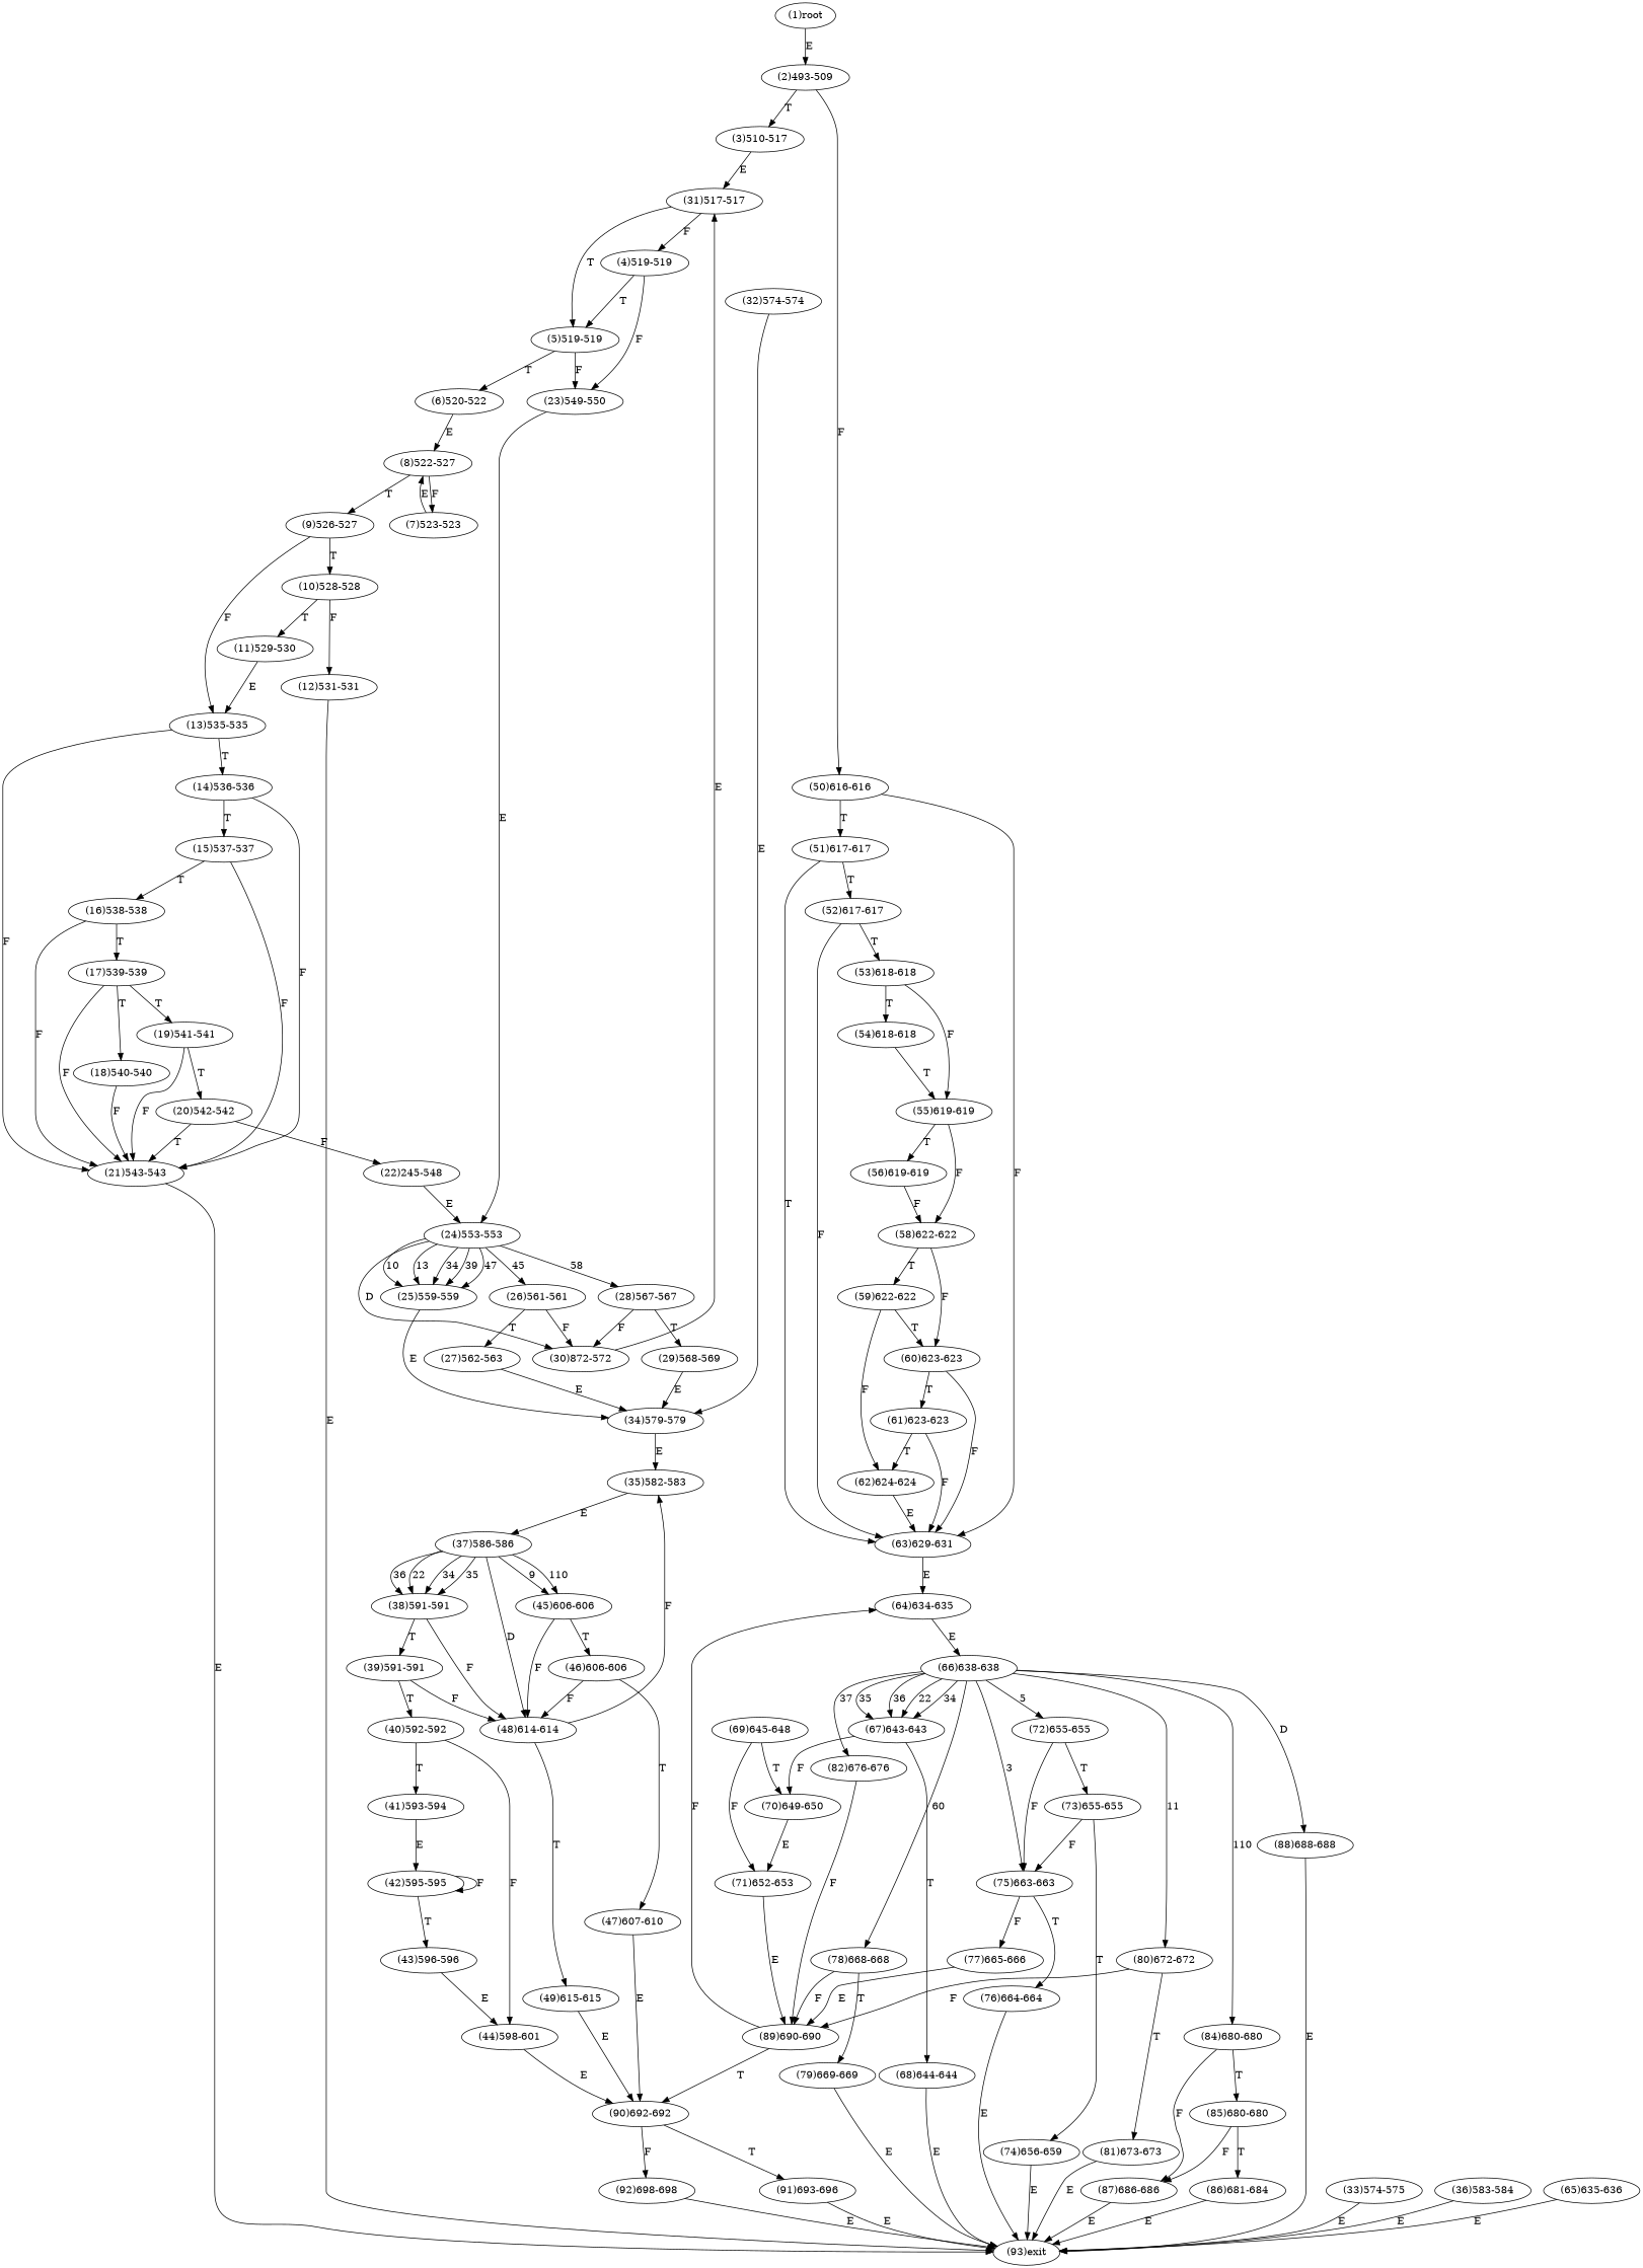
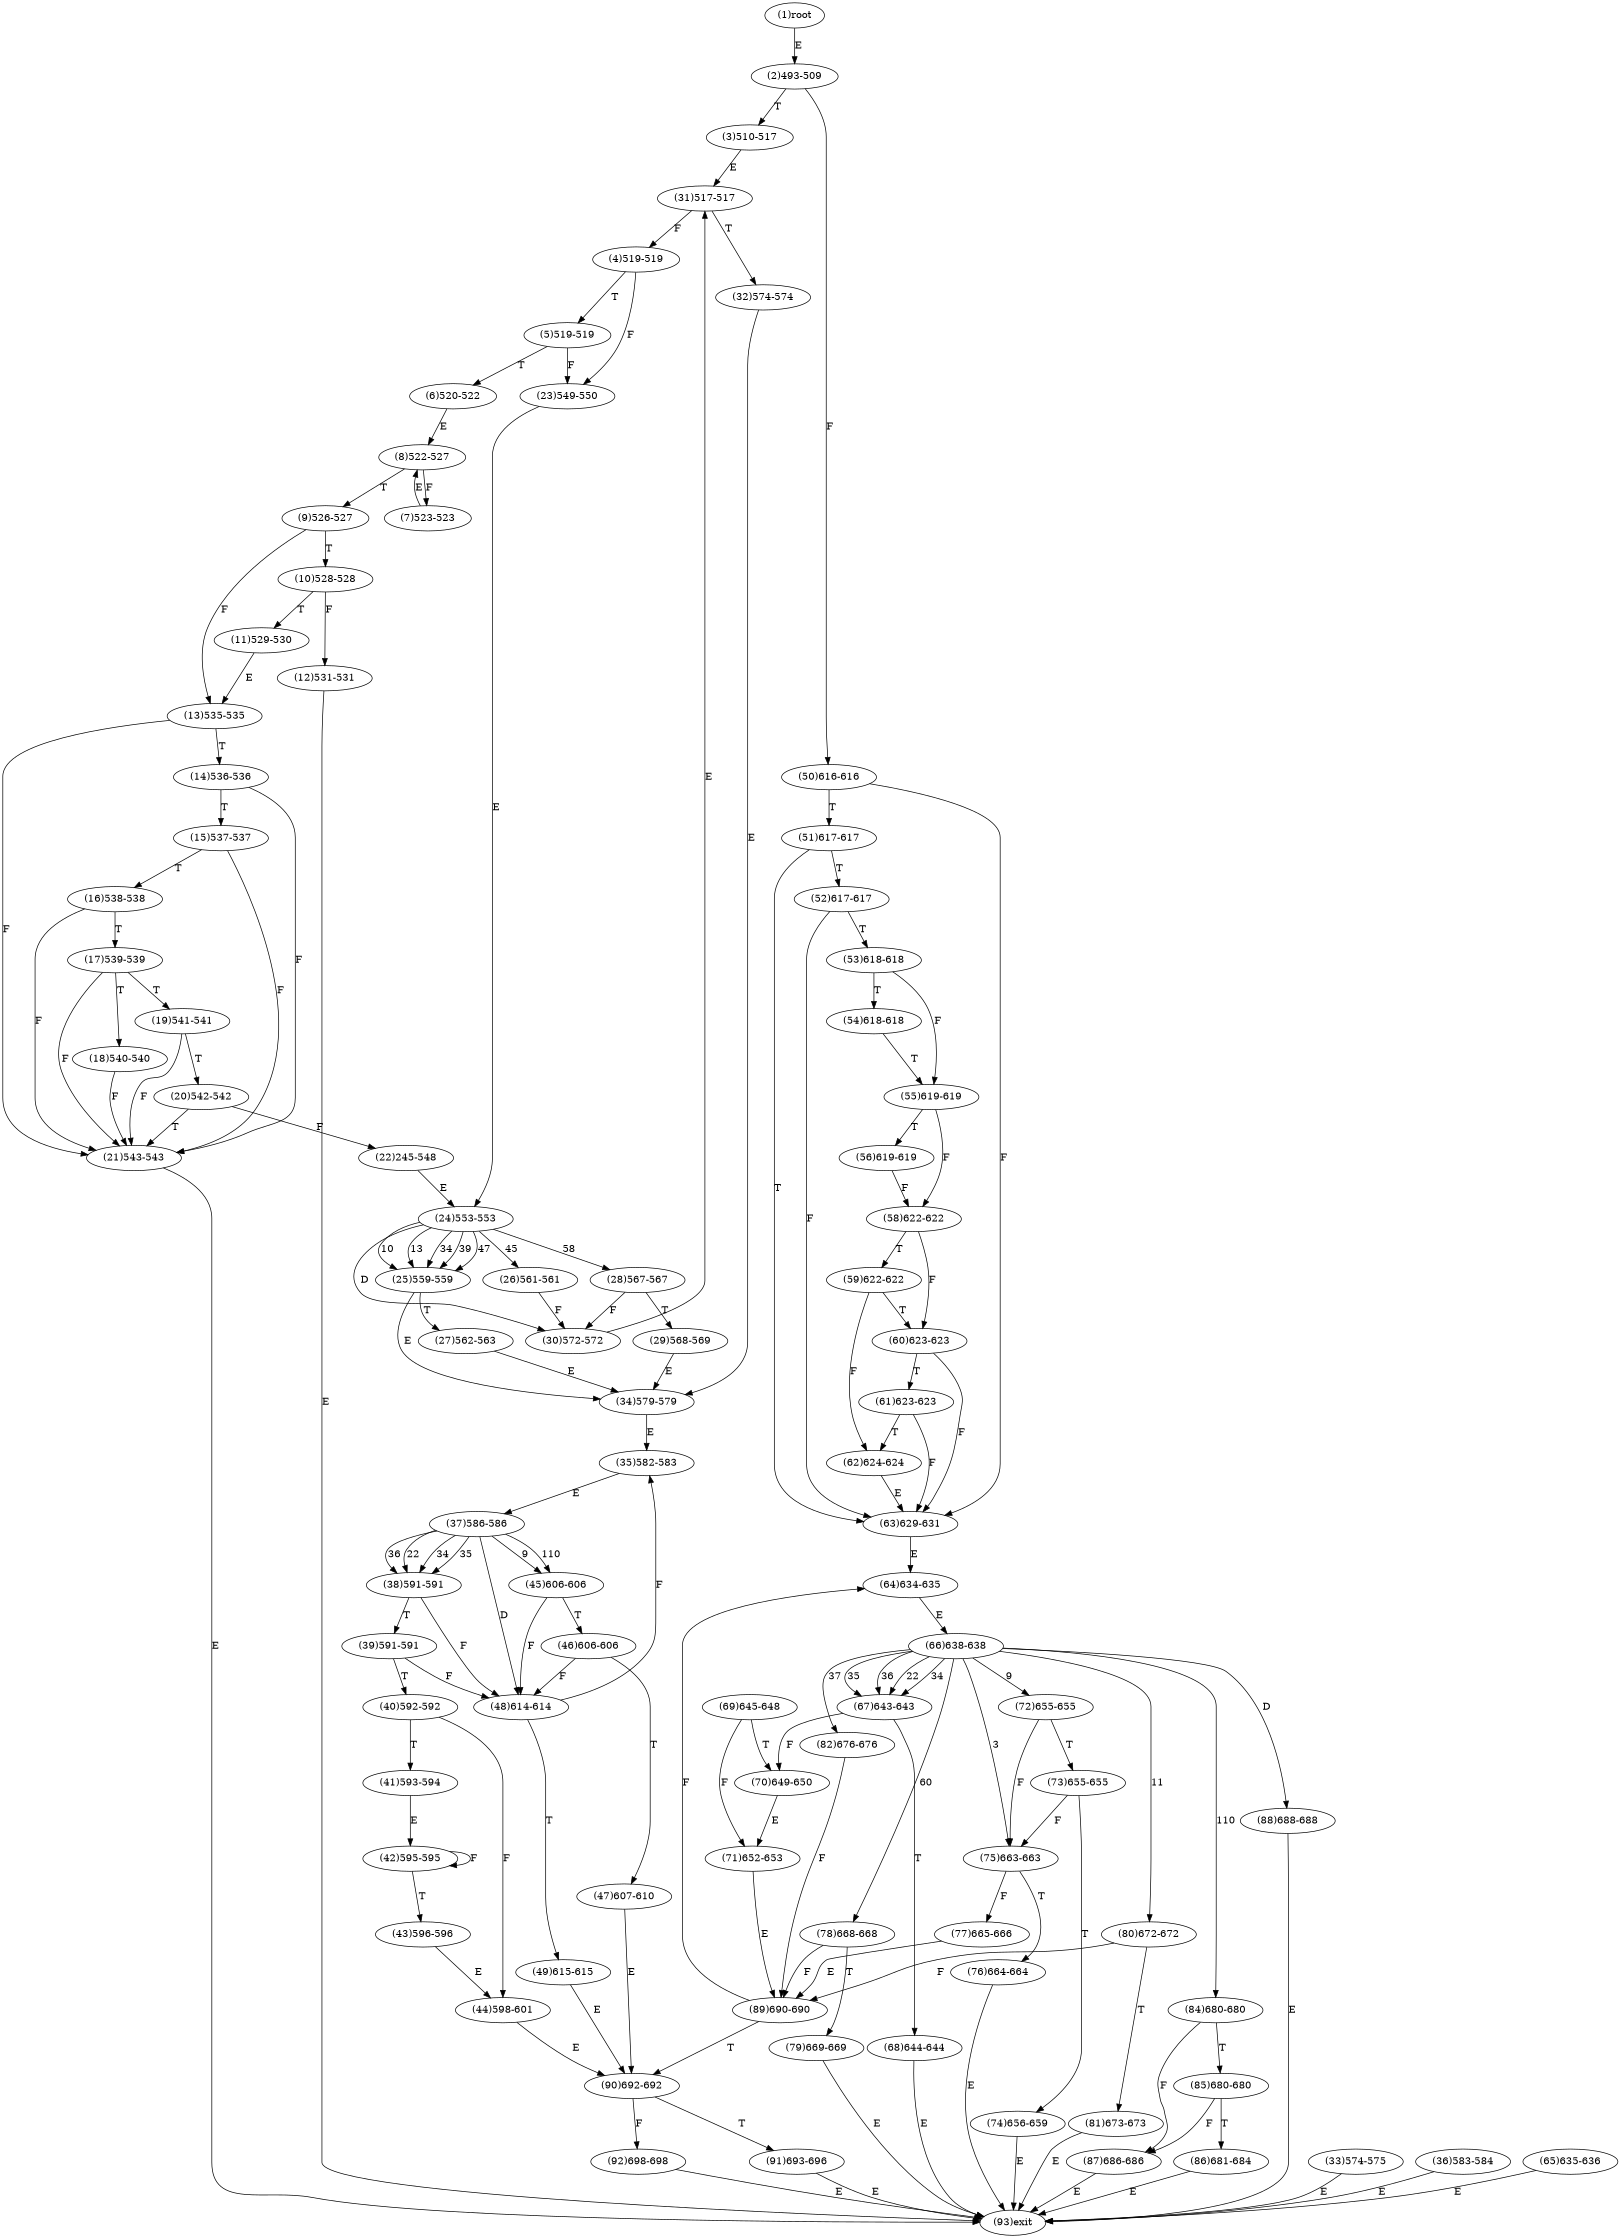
  digraph {
    n1 [label="(1)root"]
    n2 [label="(2)493-509"]
    n3 [label="(3)510-517"]
    n4 [label="(50)616-616"]
    n5 [label="(31)517-517"]
    n6 [label="(51)617-617"]
    n7 [label="(63)629-631"]
    n8 [label="(4)519-519"]
    n9 [label="(32)574-574"]
    n10 [label="(5)519-519"]
    n11 [label="(23)549-550"]
    n12 [label="(6)520-522"]
    n13 [label="(24)553-553"]
    n14 [label="(8)522-527"]
    n15 [label="(7)523-523"]
    n16 [label="(9)526-527"]
    n17 [label="(10)528-528"]
    n18 [label="(13)535-535"]
    n19 [label="(11)529-530"]
    n20 [label="(12)531-531"]
    n21 [label="(14)536-536"]
    n22 [label="(21)543-543"]
    n23 [label="(93)exit"]
    n24 [label="(15)537-537"]
    n25 [label="(16)538-538"]
    n26 [label="(17)539-539"]
    n27 [label="(18)540-540"]
    n28 [label="(19)541-541"]
    n29 [label="(20)542-542"]
    n30 [label="(22)245-548"]
    n31 [label="(25)559-559"]
    n32 [label="(26)561-561"]
    n33 [label="(28)567-567"]
-   n34 [label="(30)872-572"]
+   n34 [label="(30)572-572"]
    n35 [label="(34)579-579"]
    n36 [label="(35)582-583"]
    n37 [label="(27)562-563"]
    n38 [label="(29)568-569"]
    n39 [label="(37)586-586"]
    n40 [label="(38)591-591"]
    n41 [label="(48)614-614"]
    n42 [label="(45)606-606"]
    n43 [label="(33)574-575"]
    n44 [label="(39)591-591"]
    n45 [label="(40)592-592"]
    n46 [label="(49)615-615"]
    n47 [label="(44)598-601"]
    n48 [label="(41)593-594"]
    n49 [label="(36)583-584"]
    n50 [label="(46)606-606"]
    n51 [label="(42)595-595"]
    n52 [label="(43)596-596"]
    n53 [label="(90)692-692"]
    n54 [label="(47)607-610"]
    n55 [label="(92)698-698"]
    n56 [label="(91)693-696"]
    n57 [label="(52)617-617"]
    n58 [label="(53)618-618"]
    n59 [label="(64)634-635"]
    n60 [label="(55)619-619"]
    n61 [label="(58)622-622"]
    n62 [label="(56)619-619"]
    n63 [label="(59)622-622"]
    n64 [label="(60)623-623"]
    n65 [label="(54)618-618"]
    n66 [label="(62)624-624"]
    n67 [label="(61)623-623"]
    n68 [label="(66)638-638"]
    n69 [label="(68)644-644"]
    n70 [label="(69)645-648"]
    n71 [label="(70)649-650"]
    n72 [label="(71)652-653"]
    n73 [label="(89)690-690"]
    n74 [label="(67)643-643"]
    n75 [label="(78)668-668"]
    n76 [label="(72)655-655"]
    n77 [label="(75)663-663"]
    n78 [label="(84)680-680"]
    n79 [label="(80)672-672"]
    n80 [label="(82)676-676"]
    n81 [label="(88)688-688"]
    n82 [label="(65)635-636"]
    n83 [label="(79)669-669"]
    n84 [label="(73)655-655"]
    n85 [label="(76)664-664"]
    n86 [label="(77)665-666"]
    n87 [label="(85)680-680"]
    n88 [label="(87)686-686"]
    n89 [label="(81)673-673"]
    n90 [label="(74)656-659"]
    n91 [label="(86)681-684"]
    n1 -> n2 [label=E]
    n2 -> n3 [label=T]
    n2 -> n4 [label=F]
    n3 -> n5 [label=E]
    n4 -> n6 [label=T]
    n4 -> n7 [label=F]
    n5 -> n8 [label=F]
-   n5 -> n10 [label=T]
+   n5 -> n9 [label=T]
    n6 -> n7 [label=T]
    n6 -> n57 [label=T]
    n7 -> n59 [label=E]
    n8 -> n10 [label=T]
    n8 -> n11 [label=F]
    n9 -> n35 [label=E]
    n10 -> n11 [label=F]
    n10 -> n12 [label=T]
    n11 -> n13 [label=E]
    n12 -> n14 [label=E]
    n13 -> n31 [label=10]
    n13 -> n31 [label=13]
    n13 -> n31 [label=34]
    n13 -> n31 [label=39]
    n13 -> n31 [label=47]
    n13 -> n32 [label=45]
    n13 -> n33 [label=58]
    n13 -> n34 [label=D]
    n14 -> n15 [label=F]
    n14 -> n16 [label=T]
    n15 -> n14 [label=E]
    n16 -> n17 [label=T]
    n16 -> n18 [label=F]
    n17 -> n19 [label=T]
    n17 -> n20 [label=F]
    n18 -> n21 [label=T]
    n18 -> n22 [label=F]
    n19 -> n18 [label=E]
    n20 -> n23 [label=E]
    n21 -> n22 [label=F]
    n21 -> n24 [label=T]
    n22 -> n23 [label=E]
    n24 -> n22 [label=F]
    n24 -> n25 [label=T]
    n25 -> n22 [label=F]
    n25 -> n26 [label=T]
    n26 -> n22 [label=F]
    n26 -> n27 [label=T]
    n26 -> n28 [label=T]
    n27 -> n22 [label=F]
    n28 -> n22 [label=F]
    n28 -> n29 [label=T]
    n29 -> n22 [label=T]
    n29 -> n30 [label=F]
    n30 -> n13 [label=E]
    n31 -> n35 [label=E]
    n32 -> n34 [label=F]
-   n32 -> n37 [label=T]
+   n31 -> n37 [label=T]
    n33 -> n34 [label=F]
    n33 -> n38 [label=T]
    n34 -> n5 [label=E]
    n35 -> n36 [label=E]
    n36 -> n39 [label=E]
    n37 -> n35 [label=E]
    n38 -> n35 [label=E]
    n39 -> n40 [label=22]
    n39 -> n40 [label=34]
    n39 -> n40 [label=35]
    n39 -> n40 [label=36]
    n39 -> n41 [label=D]
    n39 -> n42 [label=9]
    n39 -> n42 [label=110]
    n40 -> n41 [label=F]
    n40 -> n44 [label=T]
    n41 -> n36 [label=F]
    n41 -> n46 [label=T]
    n42 -> n41 [label=F]
    n42 -> n50 [label=T]
    n43 -> n23 [label=E]
    n44 -> n41 [label=F]
    n44 -> n45 [label=T]
    n45 -> n47 [label=F]
    n45 -> n48 [label=T]
    n46 -> n53 [label=E]
    n47 -> n53 [label=E]
    n48 -> n51 [label=E]
    n49 -> n23 [label=E]
    n50 -> n41 [label=F]
    n50 -> n54 [label=T]
    n51 -> n51 [label=F]
    n51 -> n52 [label=T]
    n52 -> n47 [label=E]
    n53 -> n55 [label=F]
    n53 -> n56 [label=T]
    n54 -> n53 [label=E]
    n55 -> n23 [label=E]
    n56 -> n23 [label=E]
    n57 -> n7 [label=F]
    n57 -> n58 [label=T]
    n58 -> n60 [label=F]
    n58 -> n65 [label=T]
    n59 -> n68 [label=E]
    n60 -> n61 [label=F]
    n60 -> n62 [label=T]
    n61 -> n63 [label=T]
    n61 -> n64 [label=F]
    n62 -> n61 [label=F]
    n63 -> n64 [label=T]
    n63 -> n66 [label=F]
    n64 -> n7 [label=F]
    n64 -> n67 [label=T]
    n65 -> n60 [label=T]
    n66 -> n7 [label=E]
    n67 -> n7 [label=F]
    n67 -> n66 [label=T]
    n68 -> n74 [label=22]
    n68 -> n74 [label=34]
    n68 -> n74 [label=35]
    n68 -> n74 [label=36]
    n68 -> n75 [label=60]
-   n68 -> n76 [label=5]
+   n68 -> n76 [label=9]
    n68 -> n77 [label=3]
    n68 -> n78 [label=110]
    n68 -> n79 [label=11]
    n68 -> n80 [label=37]
    n68 -> n81 [label=D]
    n69 -> n23 [label=E]
    n70 -> n71 [label=T]
    n70 -> n72 [label=F]
    n71 -> n72 [label=E]
    n72 -> n73 [label=E]
    n73 -> n53 [label=T]
    n73 -> n59 [label=F]
    n74 -> n69 [label=T]
    n74 -> n71 [label=F]
    n75 -> n73 [label=F]
    n75 -> n83 [label=T]
    n76 -> n77 [label=F]
    n76 -> n84 [label=T]
    n77 -> n85 [label=T]
    n77 -> n86 [label=F]
    n78 -> n87 [label=T]
    n78 -> n88 [label=F]
    n79 -> n73 [label=F]
    n79 -> n89 [label=T]
    n80 -> n73 [label=F]
    n81 -> n23 [label=E]
    n82 -> n23 [label=E]
    n83 -> n23 [label=E]
    n84 -> n77 [label=F]
    n84 -> n90 [label=T]
    n85 -> n23 [label=E]
    n86 -> n73 [label=E]
    n87 -> n88 [label=F]
    n87 -> n91 [label=T]
    n88 -> n23 [label=E]
    n89 -> n23 [label=E]
    n90 -> n23 [label=E]
    n91 -> n23 [label=E]
  }
